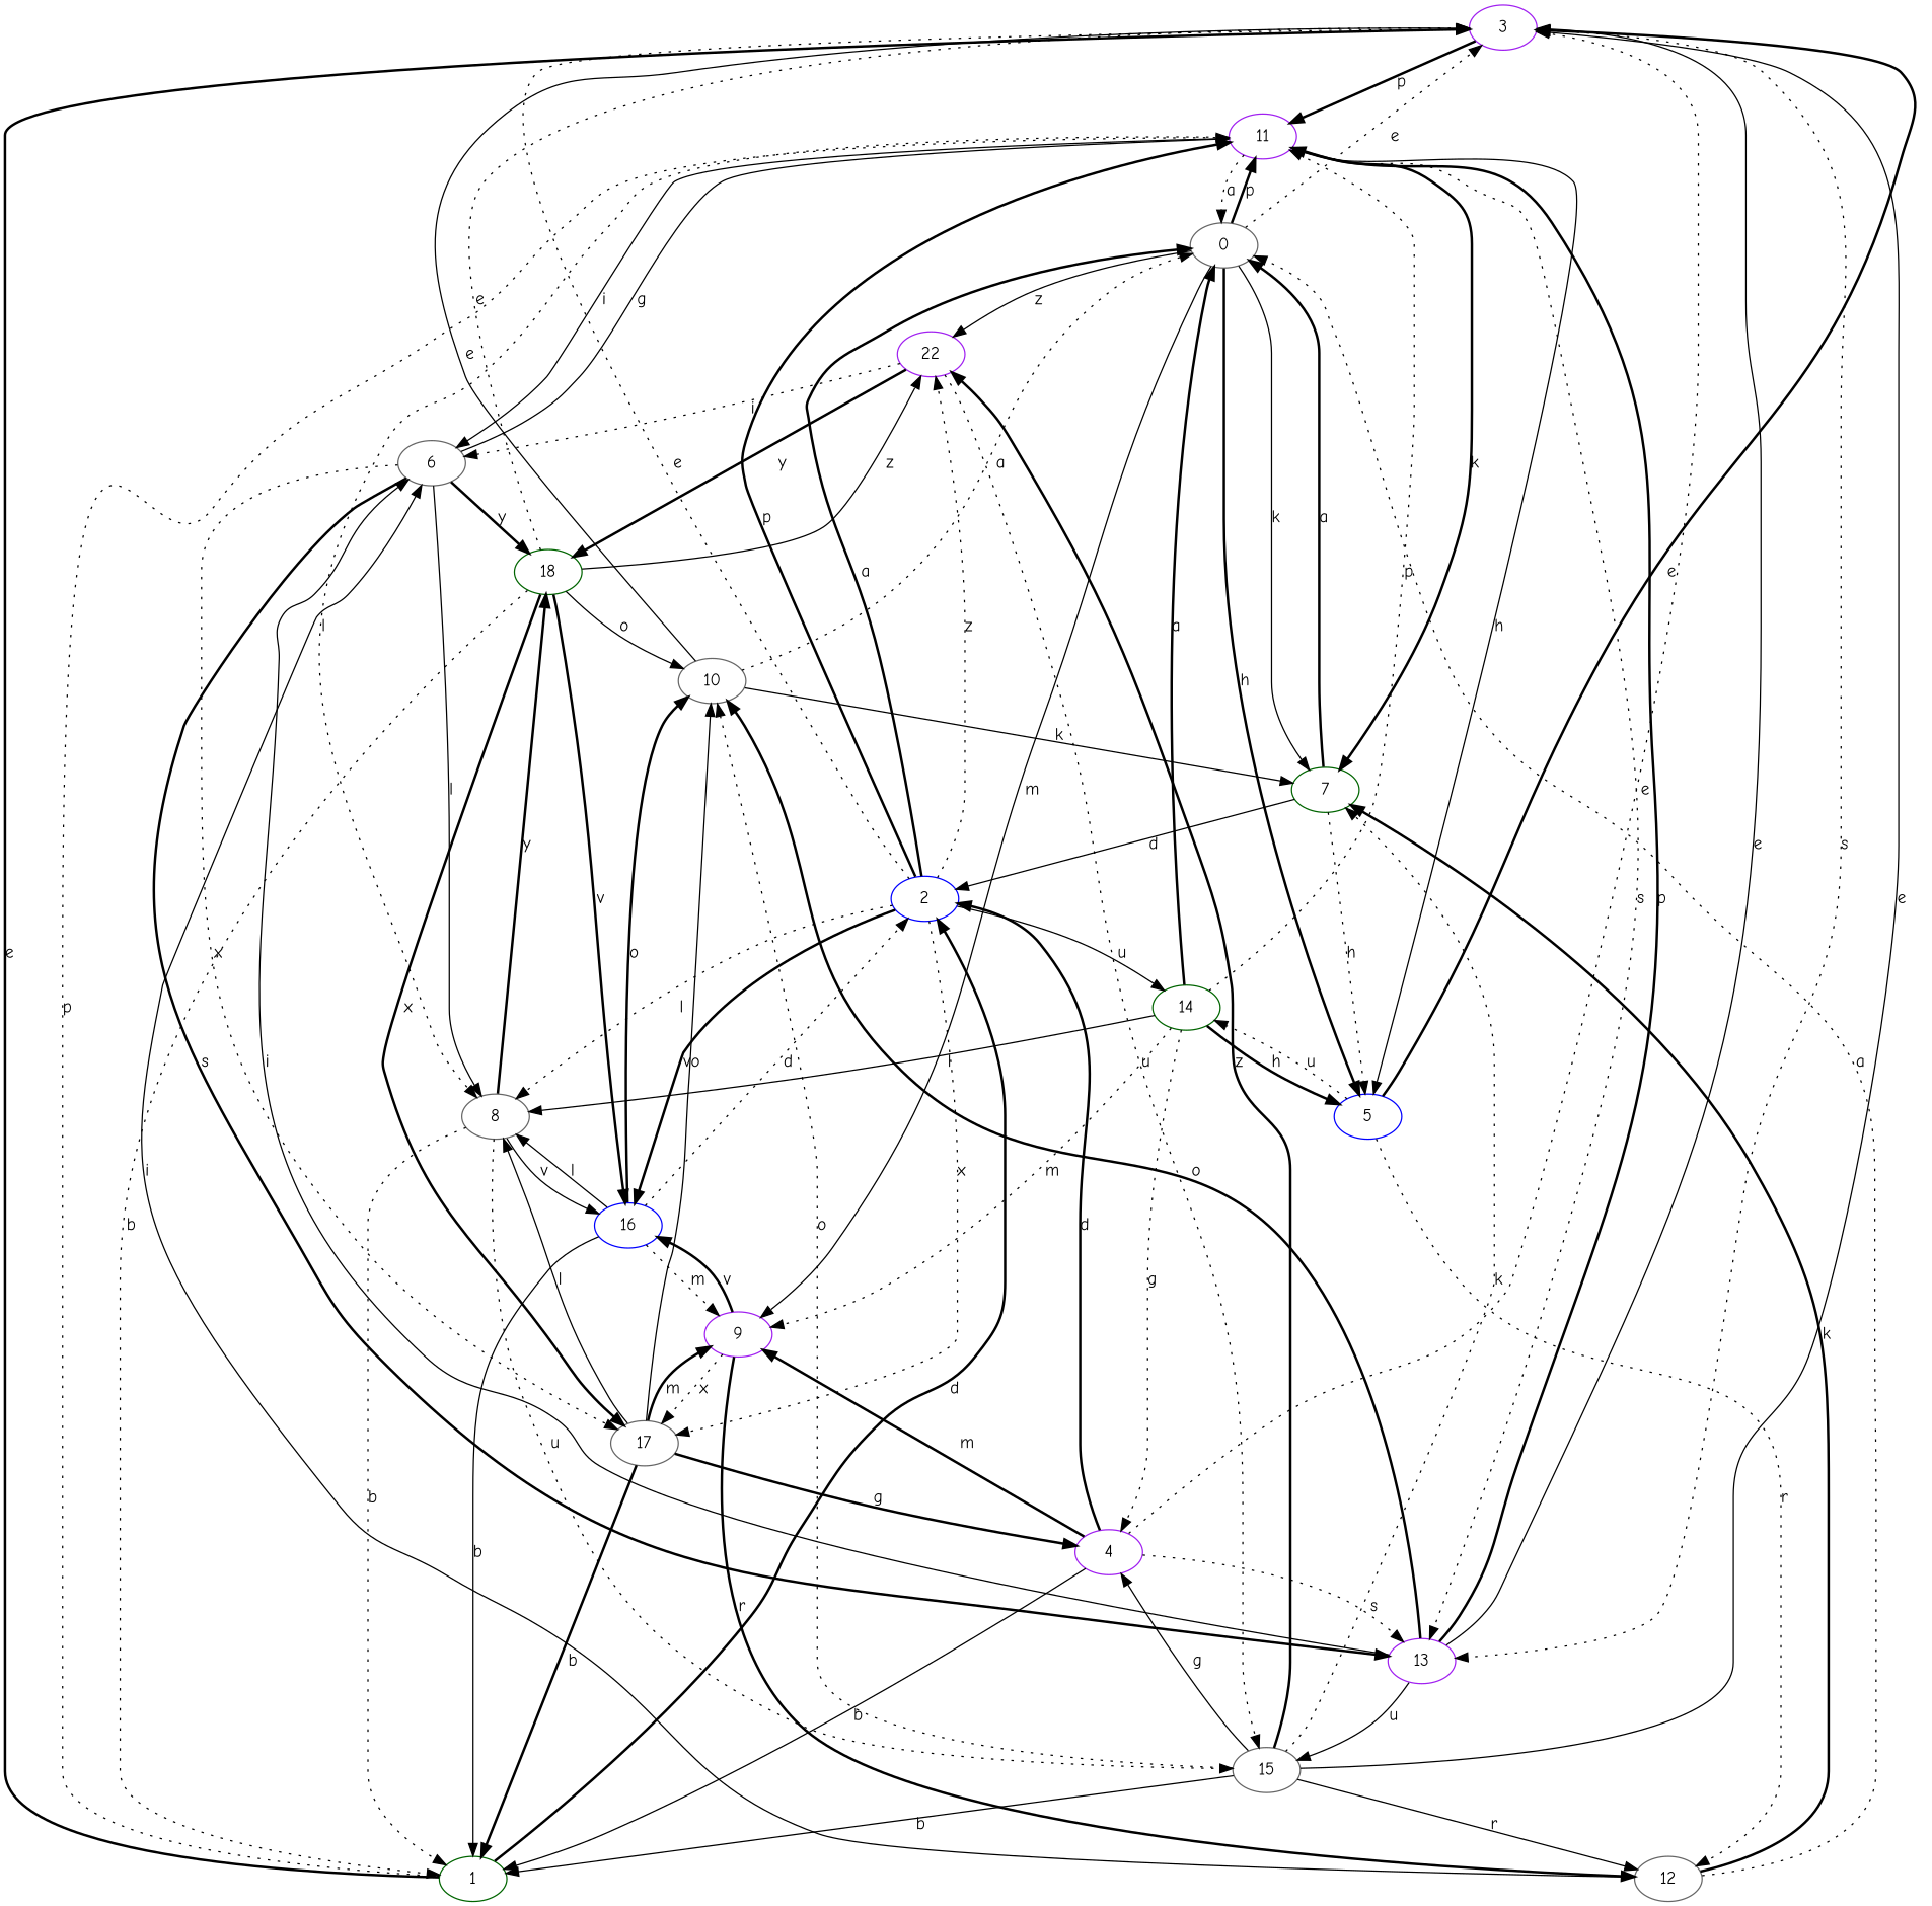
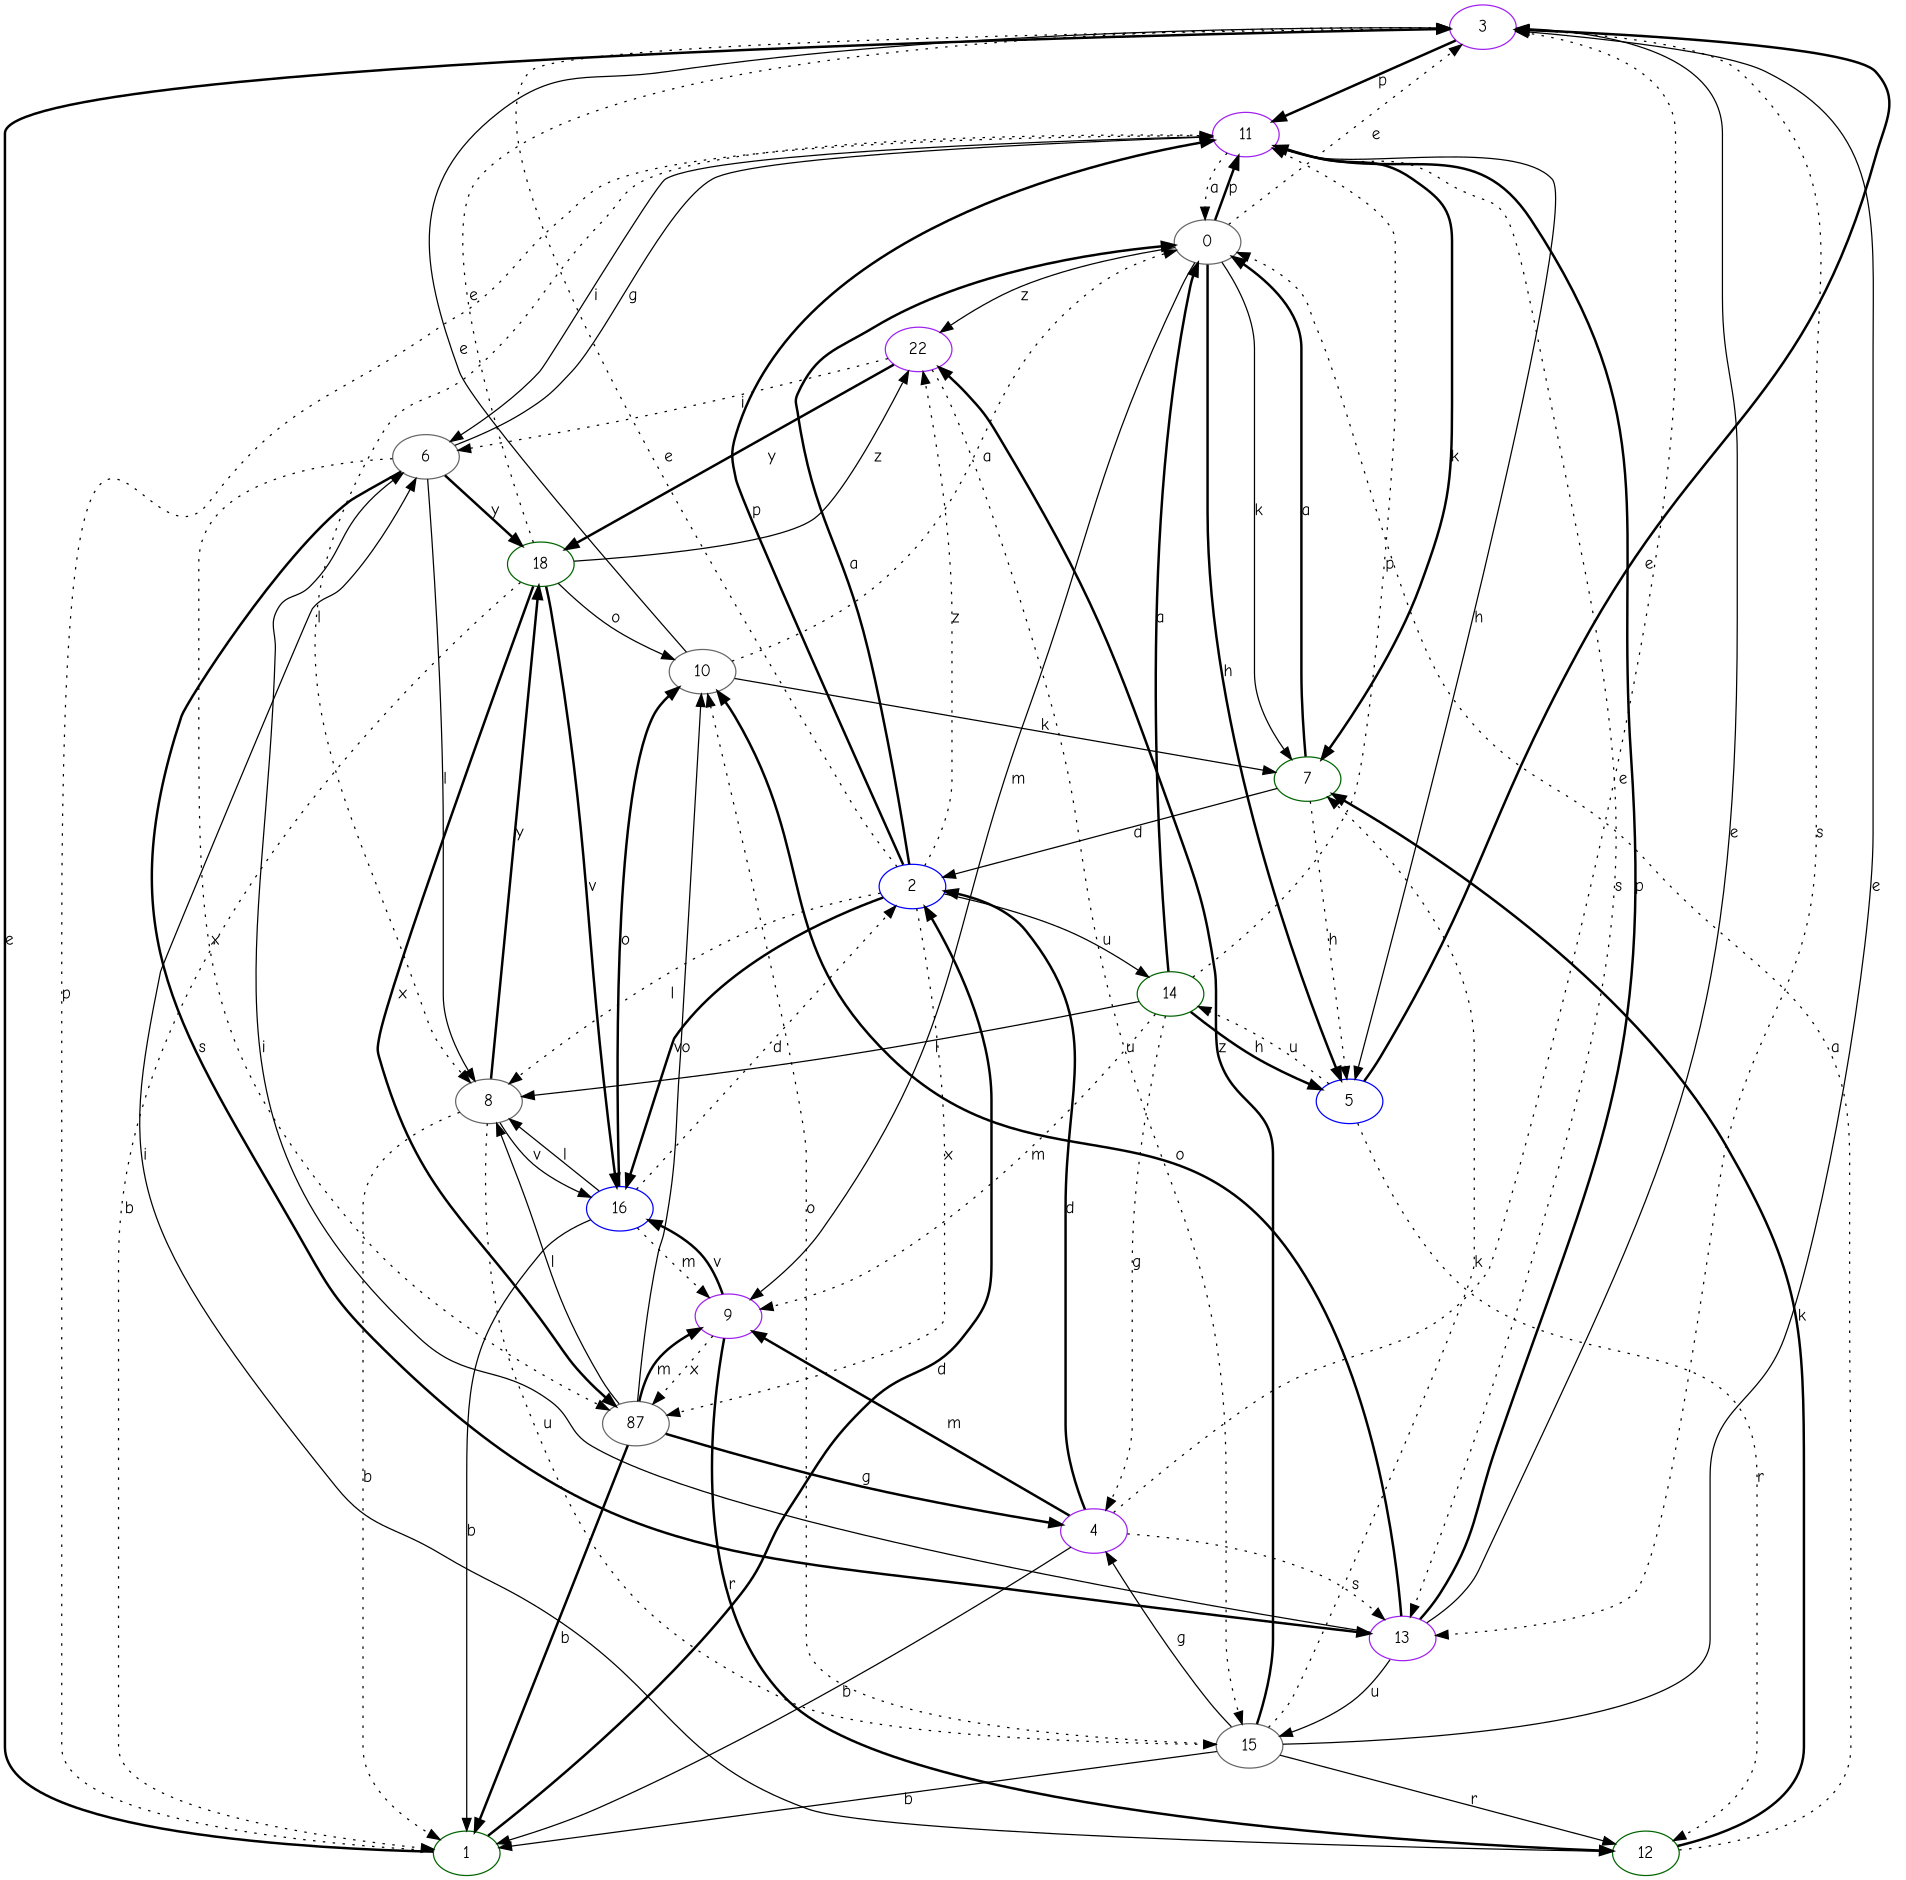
  strict digraph {
    fontname="Comic Neue"
    node [color=purple fontname="Comic Neue"]
    edge [fontname="Comic Neue" style=dotted]
    3
    0 [color=gray40]
    5 [color=blue]
    7 [color=darkgreen]
    9
    11
    22
    13
    14 [color=darkgreen]
-   12 [color=gray40]
+   12 [color=darkgreen]
    2 [color=blue]
    16 [color=blue]
-   17 [color=gray40]
+   17 [color=gray40 label=87]
    8 [color=gray40]
    6 [color=gray40]
    18 [color=darkgreen]
    15 [color=gray40]
    1 [color=darkgreen]
    4
    10 [color=gray40]
    3 -> 11 [label=p style=bold]
    3 -> 13 [label=s]
    0 -> 3 [label=e]
    0 -> 5 [label=h style=bold]
    0 -> 7 [label=k style=solid]
    0 -> 9 [label=m style=solid]
    0 -> 11 [label=p style=bold]
    0 -> 22 [label=z style=solid]
    5 -> 3 [label=e style=bold]
    5 -> 14 [label=u]
    5 -> 12 [label=r]
    7 -> 0 [label=a style=bold]
    7 -> 5 [label=h]
    7 -> 2 [label=d style=solid]
    9 -> 12 [label=r style=bold]
    9 -> 16 [label=v style=bold]
    9 -> 17 [label=x]
    11 -> 0 [label=a]
    11 -> 5 [label=h style=solid]
    11 -> 7 [label=k style=bold]
    11 -> 13 [label=s]
    11 -> 8 [label=l]
    11 -> 6 [label=i style=solid]
    22 -> 6 [label=i]
    22 -> 18 [label=y style=bold]
    22 -> 15 [label=u]
    13 -> 3 [label=e style=solid]
    13 -> 11 [label=p style=bold]
    13 -> 6 [label=i style=solid]
    13 -> 15 [label=u style=solid]
    13 -> 10 [label=o style=bold]
    14 -> 0 [label=a style=bold]
    14 -> 5 [label=h style=bold]
    14 -> 9 [label=m]
    14 -> 11 [label=p]
    14 -> 8 [label=l style=solid]
    14 -> 4 [label=g]
    12 -> 0 [label=a]
    12 -> 7 [label=k style=bold]
    12 -> 6 [label=i style=solid]
    2 -> 3 [label=e]
    2 -> 0 [label=a style=bold]
    2 -> 11 [label=p style=bold]
    2 -> 22 [label=z]
    2 -> 14 [label=u style=solid]
    2 -> 16 [label=v style=bold]
    2 -> 17 [label=x]
    2 -> 8 [label=l]
    16 -> 9 [label=m]
    16 -> 2 [label=d]
    16 -> 8 [label=l style=solid]
    16 -> 1 [label=b style=solid]
    16 -> 10 [label=o style=bold]
    17 -> 9 [label=m style=bold]
    17 -> 8 [label=l style=solid]
    17 -> 1 [label=b style=bold]
    17 -> 4 [label=g style=bold]
    17 -> 10 [label=o style=solid]
    8 -> 16 [label=v style=solid]
    8 -> 18 [label=y style=bold]
    8 -> 15 [label=u]
    8 -> 1 [label=b]
    6 -> 11 [label=g style=solid]
    6 -> 13 [label=s style=bold]
    6 -> 17 [label=x]
    6 -> 8 [label=l style=solid]
    6 -> 18 [label=y style=bold]
    18 -> 3 [label=e]
    18 -> 22 [label=z style=solid]
    18 -> 16 [label=v style=bold]
    18 -> 17 [label=x style=bold]
    18 -> 1 [label=b]
    18 -> 10 [label=o style=solid]
    15 -> 3 [label=e style=solid]
    15 -> 7 [label=k]
    15 -> 22 [label=z style=bold]
    15 -> 12 [label=r style=solid]
    15 -> 1 [label=b style=solid]
    15 -> 4 [label=g style=solid]
    15 -> 10 [label=o]
    1 -> 3 [label=e style=bold]
    1 -> 11 [label=p]
    1 -> 2 [label=d style=bold]
    4 -> 3 [label=e]
    4 -> 9 [label=m style=bold]
    4 -> 13 [label=s]
    4 -> 2 [label=d style=bold]
    4 -> 1 [label=b style=solid]
    10 -> 3 [label=e style=solid]
    10 -> 0 [label=a]
    10 -> 7 [label=k style=solid]
  }
